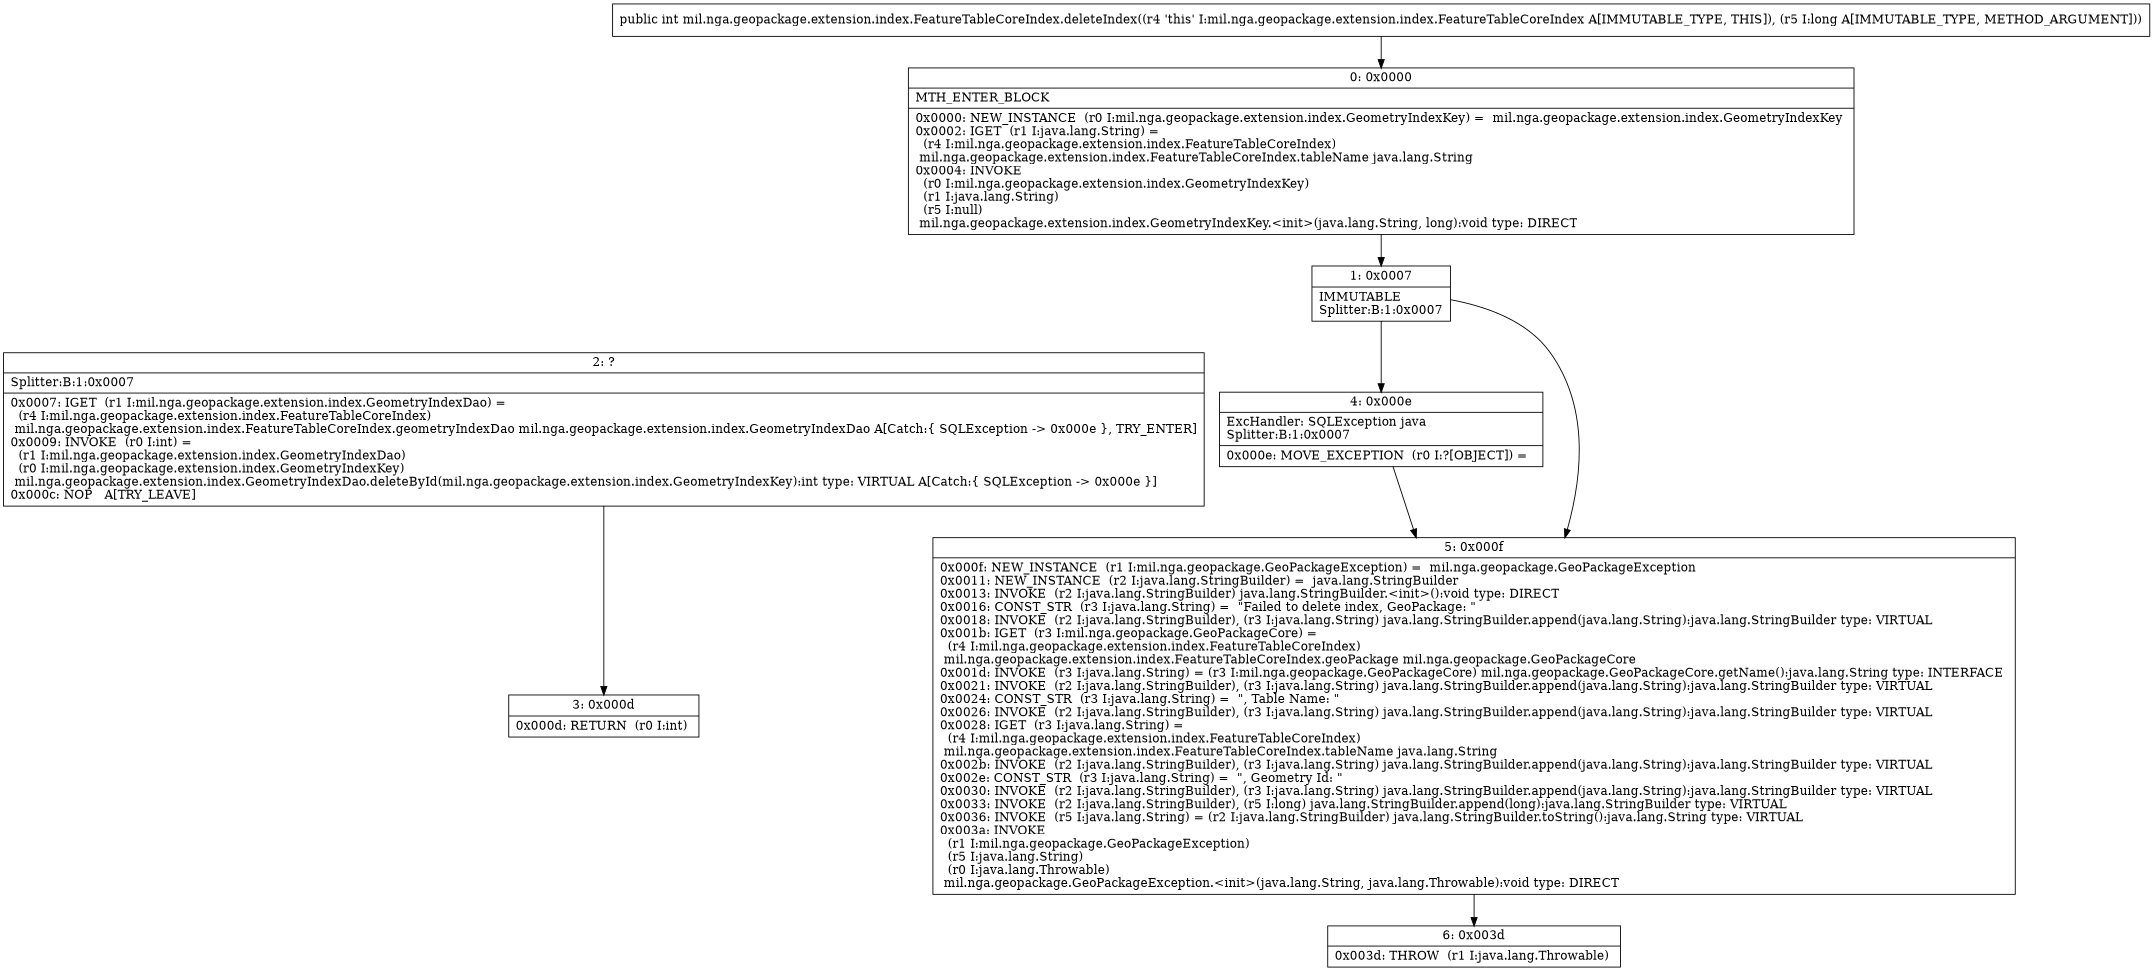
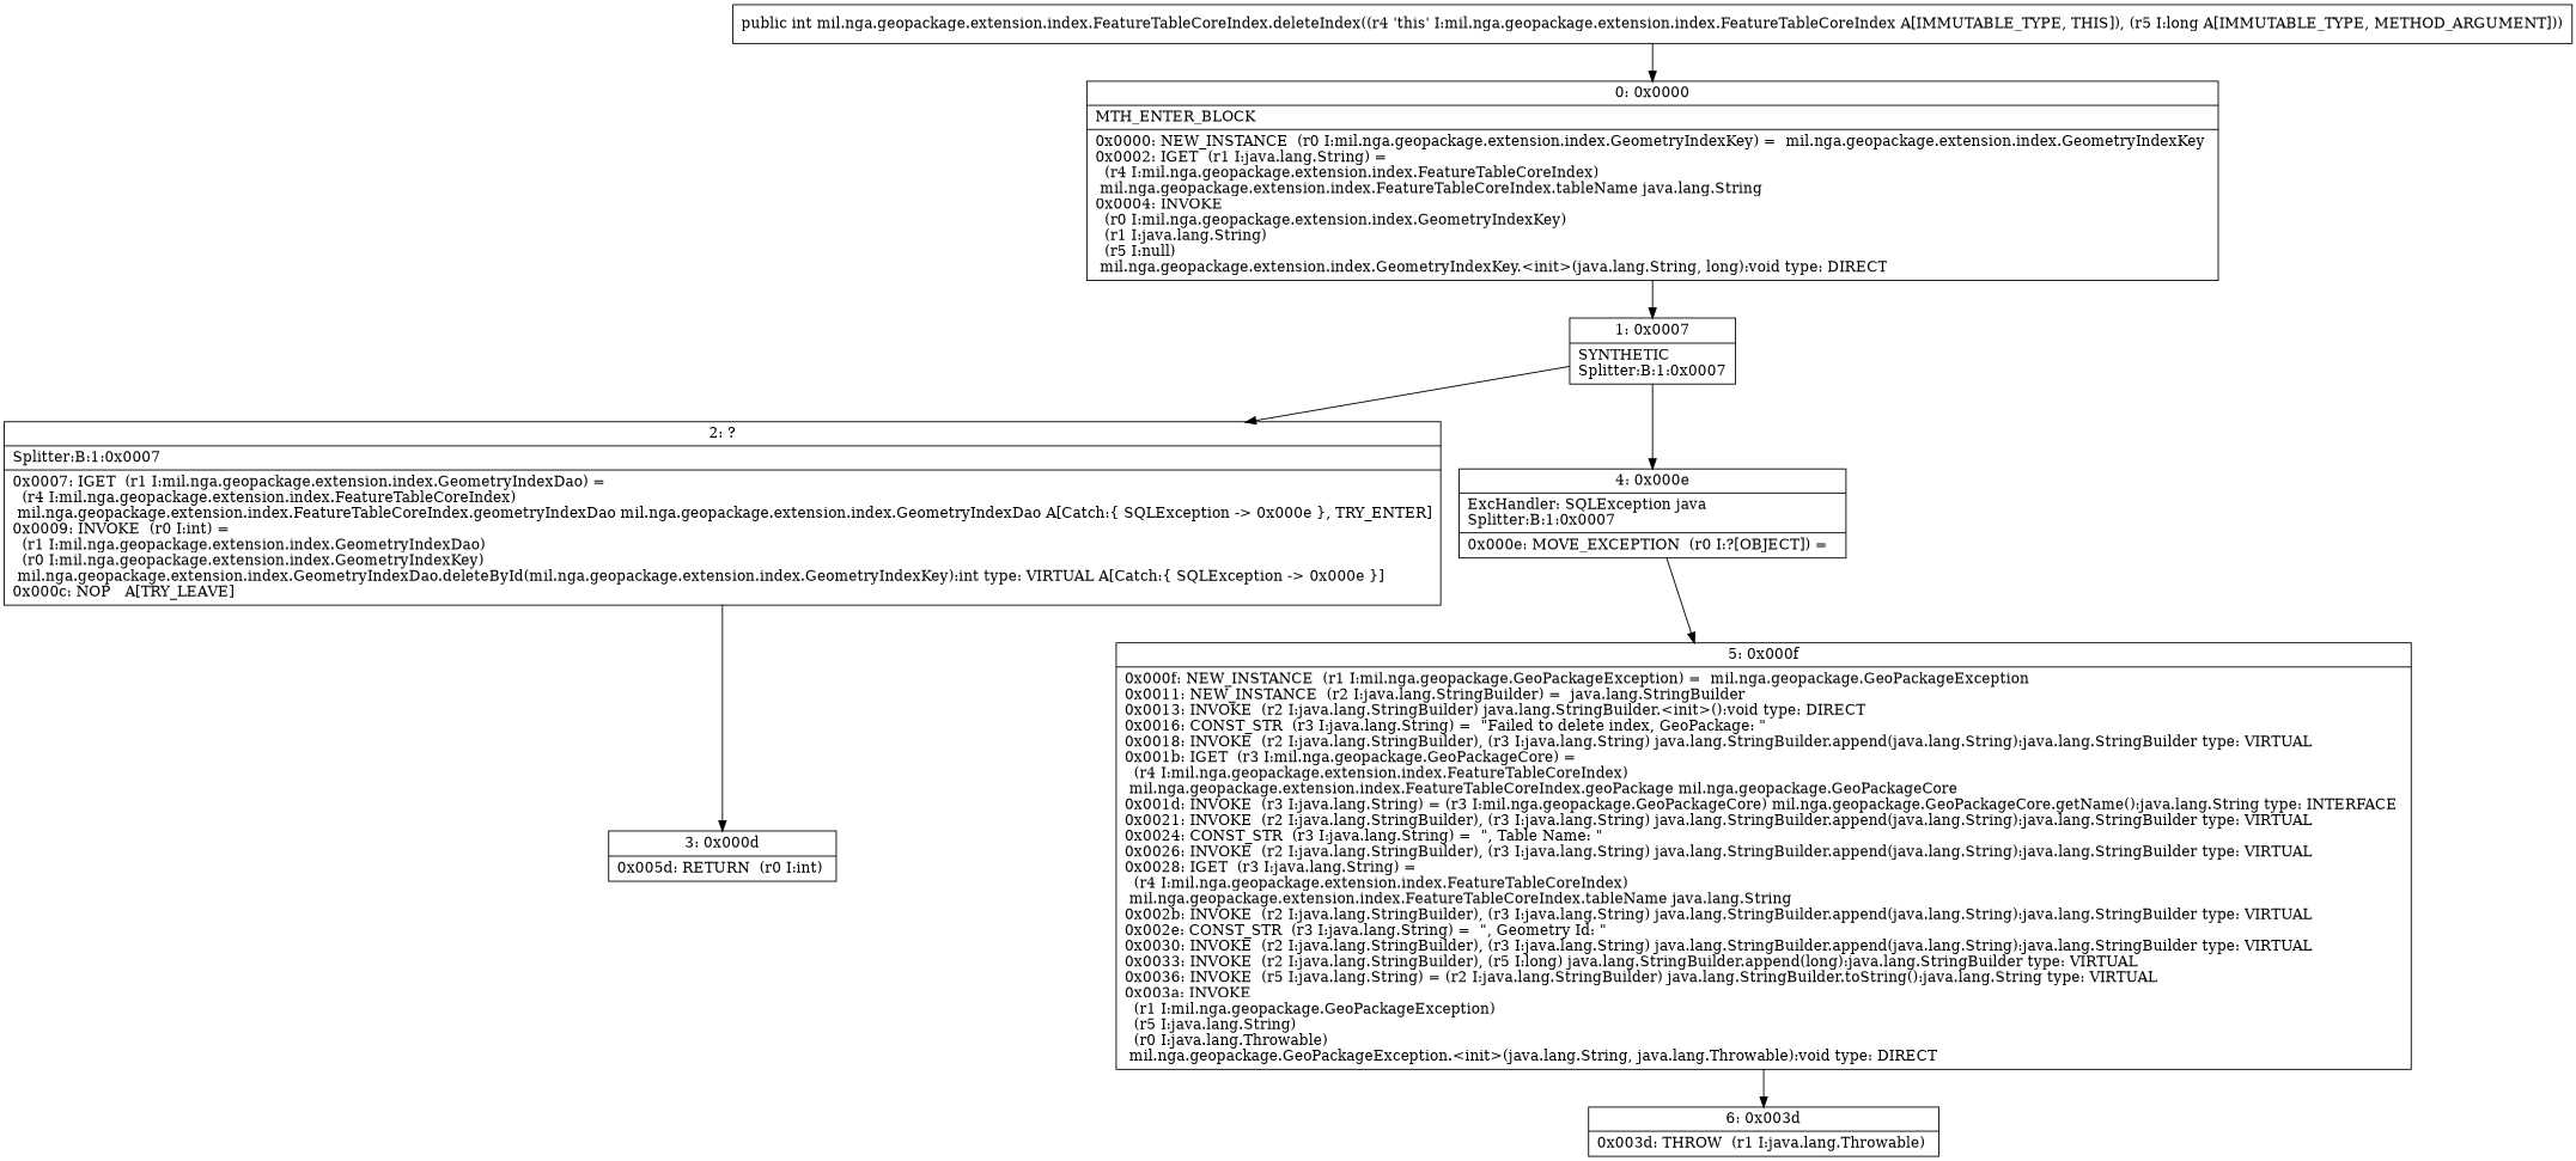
  digraph {
    node [shape=record]
    n1 [label="{0\:\ 0x0000|MTH_ENTER_BLOCK\l|0x0000: NEW_INSTANCE  (r0 I:mil.nga.geopackage.extension.index.GeometryIndexKey) =  mil.nga.geopackage.extension.index.GeometryIndexKey \l0x0002: IGET  (r1 I:java.lang.String) = \l  (r4 I:mil.nga.geopackage.extension.index.FeatureTableCoreIndex)\l mil.nga.geopackage.extension.index.FeatureTableCoreIndex.tableName java.lang.String \l0x0004: INVOKE  \l  (r0 I:mil.nga.geopackage.extension.index.GeometryIndexKey)\l  (r1 I:java.lang.String)\l  (r5 I:null)\l mil.nga.geopackage.extension.index.GeometryIndexKey.\<init\>(java.lang.String, long):void type: DIRECT \l}"]
-   n2 [label="{1\:\ 0x0007|IMMUTABLE\lSplitter:B:1:0x0007\l}"]
+   n2 [label="{1\:\ 0x0007|SYNTHETIC\lSplitter:B:1:0x0007\l}"]
    n3 [label="{2\:\ ?|Splitter:B:1:0x0007\l|0x0007: IGET  (r1 I:mil.nga.geopackage.extension.index.GeometryIndexDao) = \l  (r4 I:mil.nga.geopackage.extension.index.FeatureTableCoreIndex)\l mil.nga.geopackage.extension.index.FeatureTableCoreIndex.geometryIndexDao mil.nga.geopackage.extension.index.GeometryIndexDao A[Catch:\{ SQLException \-\> 0x000e \}, TRY_ENTER]\l0x0009: INVOKE  (r0 I:int) = \l  (r1 I:mil.nga.geopackage.extension.index.GeometryIndexDao)\l  (r0 I:mil.nga.geopackage.extension.index.GeometryIndexKey)\l mil.nga.geopackage.extension.index.GeometryIndexDao.deleteById(mil.nga.geopackage.extension.index.GeometryIndexKey):int type: VIRTUAL A[Catch:\{ SQLException \-\> 0x000e \}]\l0x000c: NOP   A[TRY_LEAVE]\l}"]
    n4 [label="{4\:\ 0x000e|ExcHandler: SQLException java\lSplitter:B:1:0x0007\l|0x000e: MOVE_EXCEPTION  (r0 I:?[OBJECT]) =  \l}"]
-   n5 [label="{3\:\ 0x000d|0x000d: RETURN  (r0 I:int) \l}"]
+   n5 [label="{3\:\ 0x000d|0x005d: RETURN  (r0 I:int) \l}"]
    n6 [label="{5\:\ 0x000f|0x000f: NEW_INSTANCE  (r1 I:mil.nga.geopackage.GeoPackageException) =  mil.nga.geopackage.GeoPackageException \l0x0011: NEW_INSTANCE  (r2 I:java.lang.StringBuilder) =  java.lang.StringBuilder \l0x0013: INVOKE  (r2 I:java.lang.StringBuilder) java.lang.StringBuilder.\<init\>():void type: DIRECT \l0x0016: CONST_STR  (r3 I:java.lang.String) =  \"Failed to delete index, GeoPackage: \" \l0x0018: INVOKE  (r2 I:java.lang.StringBuilder), (r3 I:java.lang.String) java.lang.StringBuilder.append(java.lang.String):java.lang.StringBuilder type: VIRTUAL \l0x001b: IGET  (r3 I:mil.nga.geopackage.GeoPackageCore) = \l  (r4 I:mil.nga.geopackage.extension.index.FeatureTableCoreIndex)\l mil.nga.geopackage.extension.index.FeatureTableCoreIndex.geoPackage mil.nga.geopackage.GeoPackageCore \l0x001d: INVOKE  (r3 I:java.lang.String) = (r3 I:mil.nga.geopackage.GeoPackageCore) mil.nga.geopackage.GeoPackageCore.getName():java.lang.String type: INTERFACE \l0x0021: INVOKE  (r2 I:java.lang.StringBuilder), (r3 I:java.lang.String) java.lang.StringBuilder.append(java.lang.String):java.lang.StringBuilder type: VIRTUAL \l0x0024: CONST_STR  (r3 I:java.lang.String) =  \", Table Name: \" \l0x0026: INVOKE  (r2 I:java.lang.StringBuilder), (r3 I:java.lang.String) java.lang.StringBuilder.append(java.lang.String):java.lang.StringBuilder type: VIRTUAL \l0x0028: IGET  (r3 I:java.lang.String) = \l  (r4 I:mil.nga.geopackage.extension.index.FeatureTableCoreIndex)\l mil.nga.geopackage.extension.index.FeatureTableCoreIndex.tableName java.lang.String \l0x002b: INVOKE  (r2 I:java.lang.StringBuilder), (r3 I:java.lang.String) java.lang.StringBuilder.append(java.lang.String):java.lang.StringBuilder type: VIRTUAL \l0x002e: CONST_STR  (r3 I:java.lang.String) =  \", Geometry Id: \" \l0x0030: INVOKE  (r2 I:java.lang.StringBuilder), (r3 I:java.lang.String) java.lang.StringBuilder.append(java.lang.String):java.lang.StringBuilder type: VIRTUAL \l0x0033: INVOKE  (r2 I:java.lang.StringBuilder), (r5 I:long) java.lang.StringBuilder.append(long):java.lang.StringBuilder type: VIRTUAL \l0x0036: INVOKE  (r5 I:java.lang.String) = (r2 I:java.lang.StringBuilder) java.lang.StringBuilder.toString():java.lang.String type: VIRTUAL \l0x003a: INVOKE  \l  (r1 I:mil.nga.geopackage.GeoPackageException)\l  (r5 I:java.lang.String)\l  (r0 I:java.lang.Throwable)\l mil.nga.geopackage.GeoPackageException.\<init\>(java.lang.String, java.lang.Throwable):void type: DIRECT \l}"]
    n7 [label="{6\:\ 0x003d|0x003d: THROW  (r1 I:java.lang.Throwable) \l}"]
    n8 [label="{public int mil.nga.geopackage.extension.index.FeatureTableCoreIndex.deleteIndex((r4 'this' I:mil.nga.geopackage.extension.index.FeatureTableCoreIndex A[IMMUTABLE_TYPE, THIS]), (r5 I:long A[IMMUTABLE_TYPE, METHOD_ARGUMENT])) }"]
    n1 -> n2
-   n2 -> n6
+   n2 -> n3
    n2 -> n4
    n3 -> n5
    n4 -> n6
    n6 -> n7
    n8 -> n1
  }
